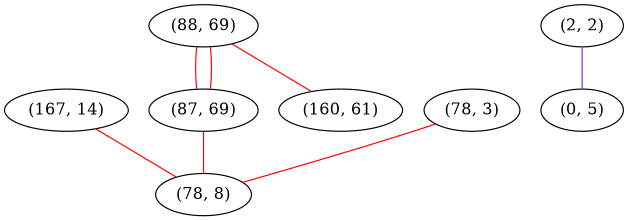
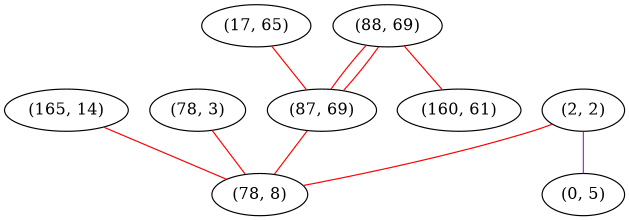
  graph {
    edge [color=red weight=1]
-   "(167, 14)"
+   "(167, 14)" [label="(165, 14)"]
    "(78, 8)"
    n3 [label="(2, 2)"]
    n4 [label="(0, 5)"]
    "(88, 69)"
    "(87, 69)"
    "(160, 61)"
+   "(17, 65)"
    n9 [label="(78, 3)"]
    "(167, 14)" -- "(78, 8)"
+   n3 -- "(78, 8)"
    n3 -- n4 [color=purple weight=4]
    "(88, 69)" -- "(87, 69)"
    "(88, 69)" -- "(87, 69)"
    "(88, 69)" -- "(160, 61)"
    "(87, 69)" -- "(78, 8)"
+   "(17, 65)" -- "(87, 69)"
    n9 -- "(78, 8)"
  }
